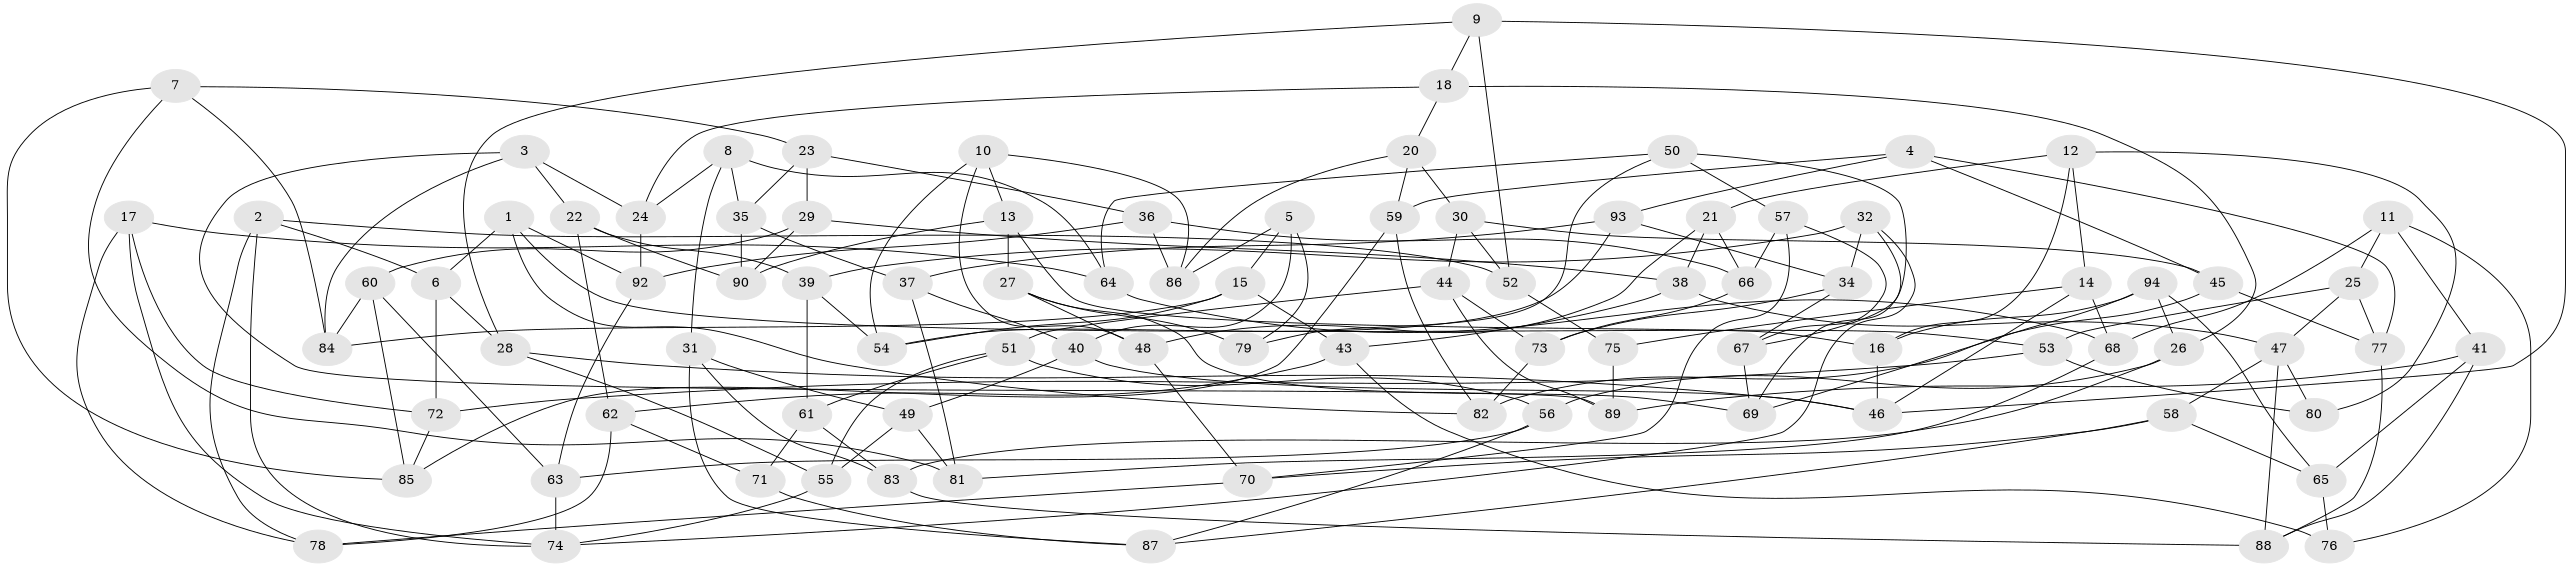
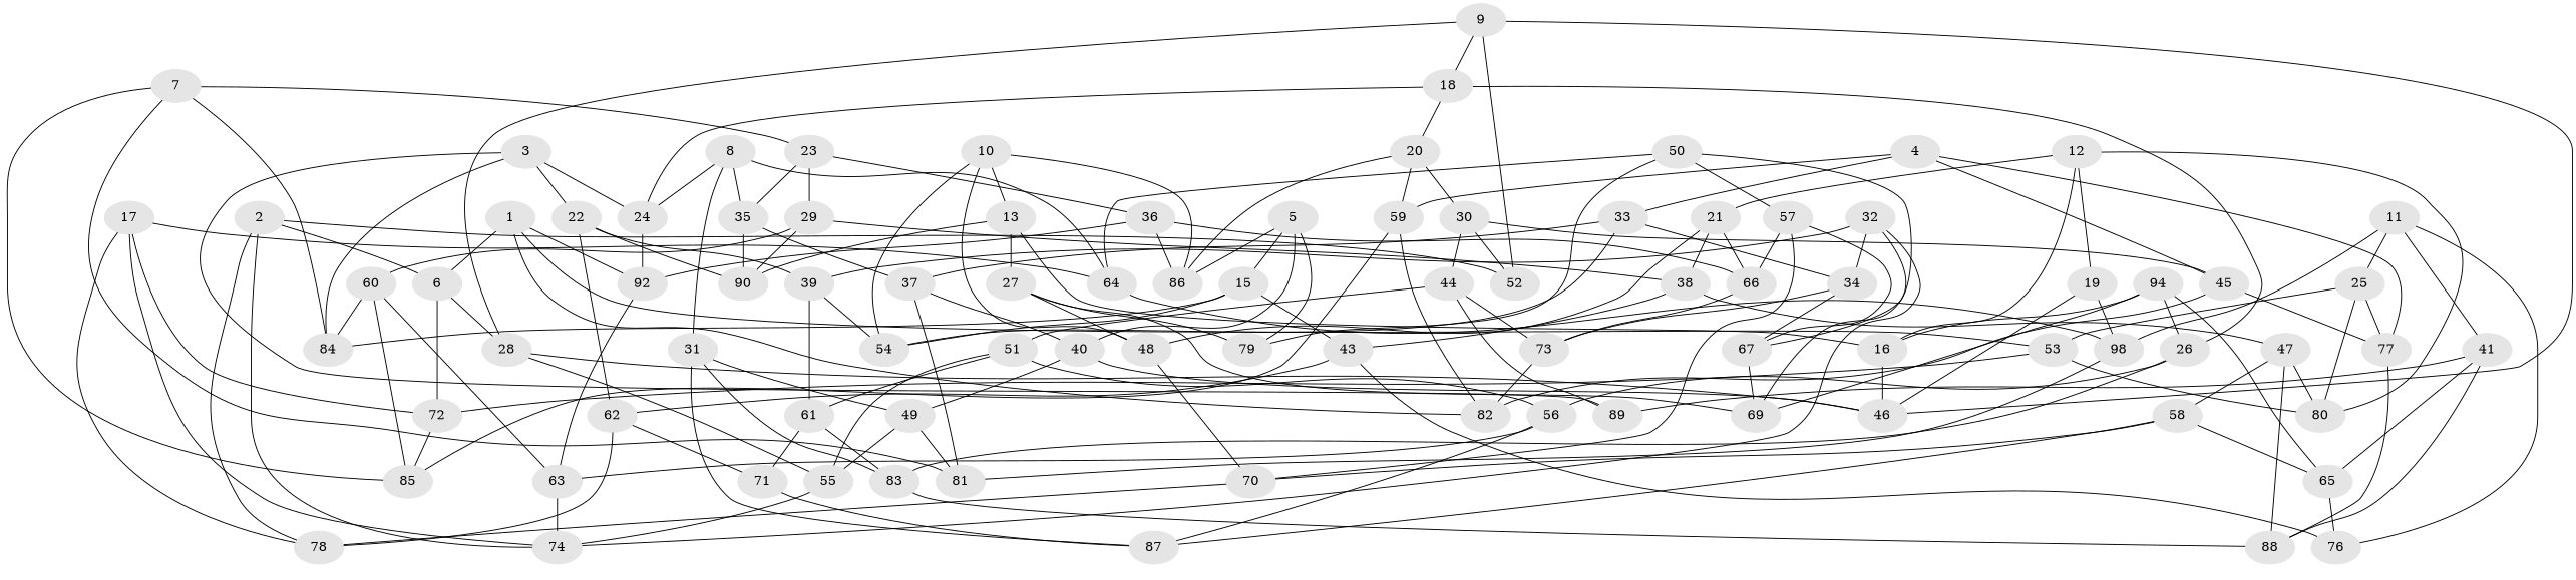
  graph {
    node [color=gray90 style=filled]
    1
    6
    n3 [label=92]
    53
    82
    28
    72
    63
    80
    2
    52
    74
    78
-   75
    3
    22
    24
    84
    89
    90
    39
    62
    4
-   33 [label=93]
+   33
    45
    59
    77
    54
    34
    37
    85
    88
    5
    15
    40
    79
    86
    43
    46
    49
    55
    7
    23
    81
    35
    29
    36
    8
    31
    64
    83
    87
-   68
+   68 [label=98]
    9
    18
    26
    20
    10
    13
    48
    16
    27
    70
    11
    25
    41
    76
    65
    12
-   19 [label=14]
+   19
    21
    38
    66
    69
    n75 [label=94]
    56
    17
    30
    71
    44
    47
    73
    61
    60
    51
    32
    67
    58
    50
    57
    1 -- 6
    1 -- n3
    1 -- 53
    1 -- 82
    6 -- 28
    6 -- 72
    n3 -- 63
    53 -- 72
    53 -- 80
    28 -- 46
    28 -- 55
    72 -- 85
    63 -- 74
    2 -- 6
    2 -- 52
    2 -- 74
    2 -- 78
-   52 -- 75
-   75 -- 89
    3 -- 22
    3 -- 24
    3 -- 84
    3 -- 89
    22 -- 90
    22 -- 39
    22 -- 62
    24 -- n3
    39 -- 54
    39 -- 61
    62 -- 78
    62 -- 71
    4 -- 33
    4 -- 45
    4 -- 59
    4 -- 77
    33 -- 54
    33 -- 34
    33 -- 37
    45 -- 82
    45 -- 77
    59 -- 82
    59 -- 85
    77 -- 88
    34 -- 73
    34 -- 67
    37 -- 40
    37 -- 81
    5 -- 15
    5 -- 40
    5 -- 79
    5 -- 86
    15 -- 84
    15 -- 54
    15 -- 43
    40 -- 46
    40 -- 49
    43 -- 62
    43 -- 76
    49 -- 55
    49 -- 81
    55 -- 74
    7 -- 84
    7 -- 85
    7 -- 23
    7 -- 81
    23 -- 35
    23 -- 29
    23 -- 36
    35 -- 90
    35 -- 37
    29 -- 90
    29 -- 38
    29 -- 60
    36 -- n3
    36 -- 86
    36 -- 66
    8 -- 24
    8 -- 35
    8 -- 31
    8 -- 64
    31 -- 49
    31 -- 83
    31 -- 87
    64 -- 68
    83 -- 88
    68 -- 81
    9 -- 28
    9 -- 52
    9 -- 46
    9 -- 18
    18 -- 24
    18 -- 26
    18 -- 20
    26 -- 83
    26 -- 56
    20 -- 59
    20 -- 86
    20 -- 30
    10 -- 54
    10 -- 86
    10 -- 13
    10 -- 48
    13 -- 90
    13 -- 16
    13 -- 27
    48 -- 70
    16 -- 46
    27 -- 79
    27 -- 48
    27 -- 69
    70 -- 78
    11 -- 68
    11 -- 25
    11 -- 41
    11 -- 76
    25 -- 53
-   25 -- 47
+   25 -- 80
    25 -- 77
    41 -- 89
    41 -- 88
    41 -- 65
    65 -- 76
    12 -- 80
    12 -- 16
    12 -- 19
    12 -- 21
-   19 -- 75
    19 -- 46
    19 -- 68
    21 -- 48
    21 -- 38
    21 -- 66
    38 -- 43
    38 -- 47
    66 -- 73
    n75 -- 26
    n75 -- 16
    n75 -- 65
    n75 -- 69
    56 -- 63
    56 -- 87
    17 -- 72
    17 -- 74
    17 -- 78
    17 -- 64
    30 -- 52
    30 -- 45
    30 -- 44
    71 -- 87
    44 -- 89
    44 -- 73
    44 -- 51
    47 -- 80
    47 -- 88
    47 -- 58
    73 -- 82
    61 -- 83
    61 -- 71
    60 -- 63
    60 -- 84
    60 -- 85
    51 -- 55
    51 -- 56
    51 -- 61
    32 -- 74
    32 -- 39
    32 -- 34
    32 -- 69
    67 -- 69
    58 -- 87
    58 -- 70
    58 -- 65
    50 -- 79
    50 -- 64
    50 -- 67
    50 -- 57
    57 -- 70
    57 -- 66
    57 -- 67
  }
